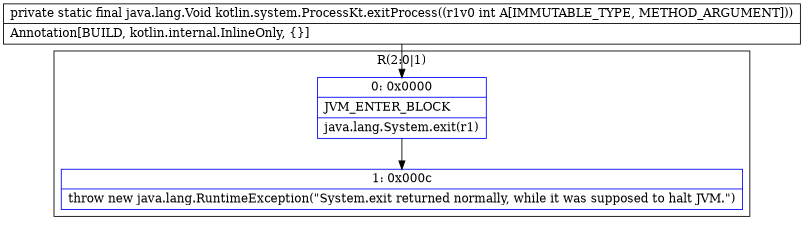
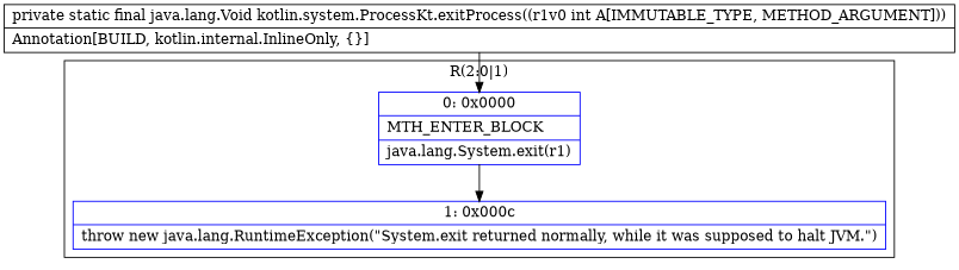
  digraph {
    fontname="DejaVu Serif"
    node [color=blue shape=record fontname="DejaVu Serif"]
    edge [fontname="DejaVu Serif"]
-   n1 [label="{0\:\ 0x0000|JVM_ENTER_BLOCK\l|java.lang.System.exit(r1)\l}"]
+   n1 [label="{0\:\ 0x0000|MTH_ENTER_BLOCK\l|java.lang.System.exit(r1)\l}"]
    n2 [label="{1\:\ 0x000c|throw new java.lang.RuntimeException(\"System.exit returned normally, while it was supposed to halt JVM.\")\l}"]
    n3 [label="{private static final java.lang.Void kotlin.system.ProcessKt.exitProcess((r1v0 int A[IMMUTABLE_TYPE, METHOD_ARGUMENT]))  | Annotation[BUILD, kotlin.internal.InlineOnly, \{\}]\l}" color=""]
    subgraph cluster_1 {
      label="R(2:0|1)"
      n1
      n2
    }
    n1 -> n2
    n3 -> n1
  }
